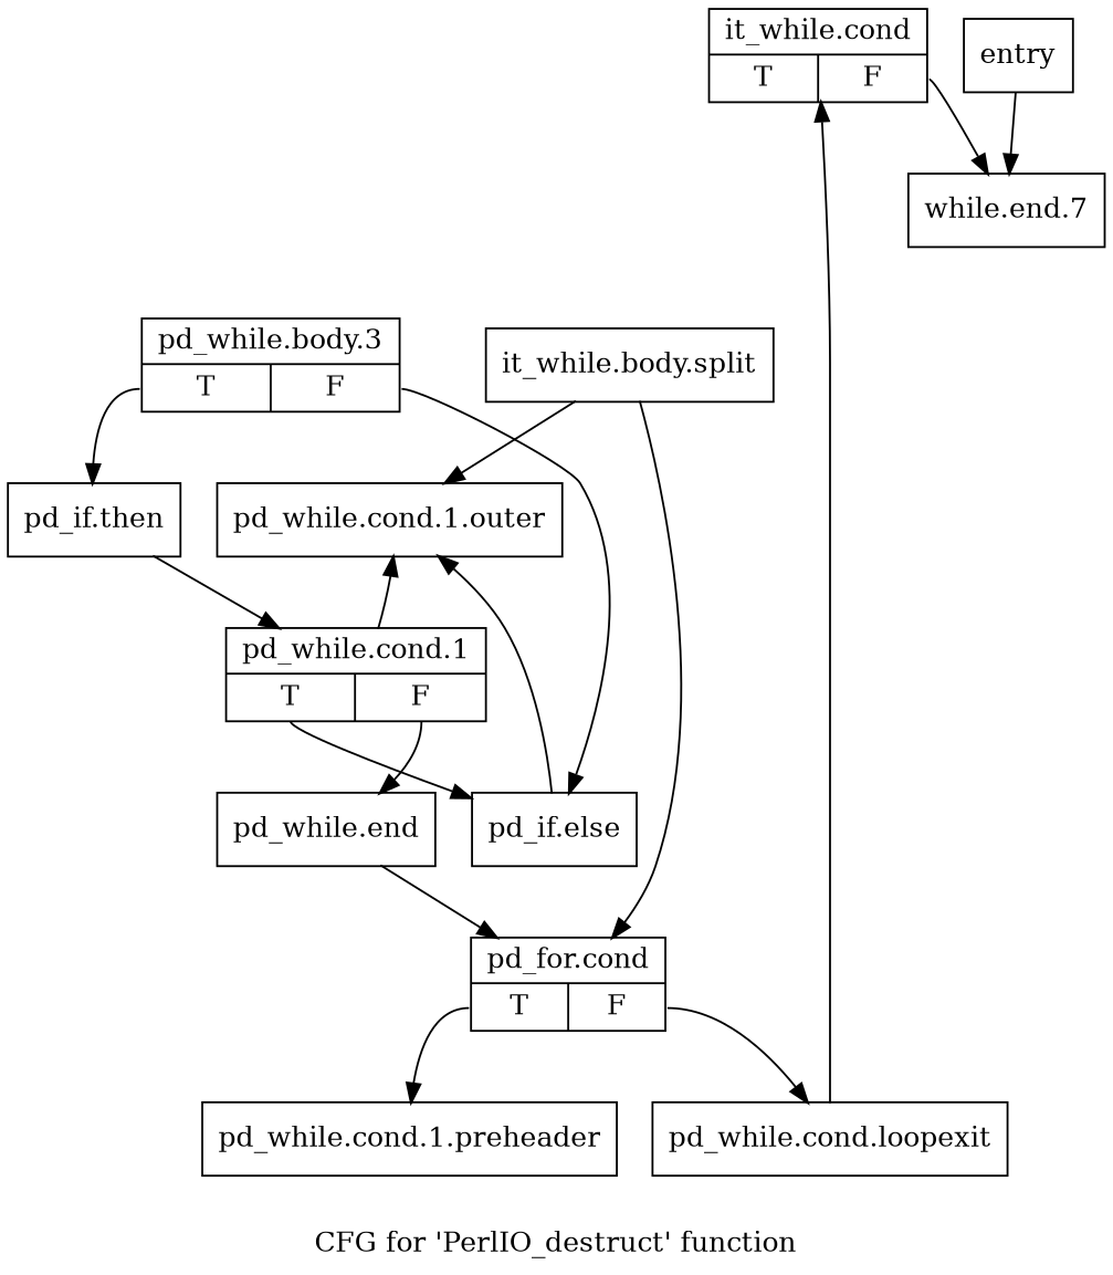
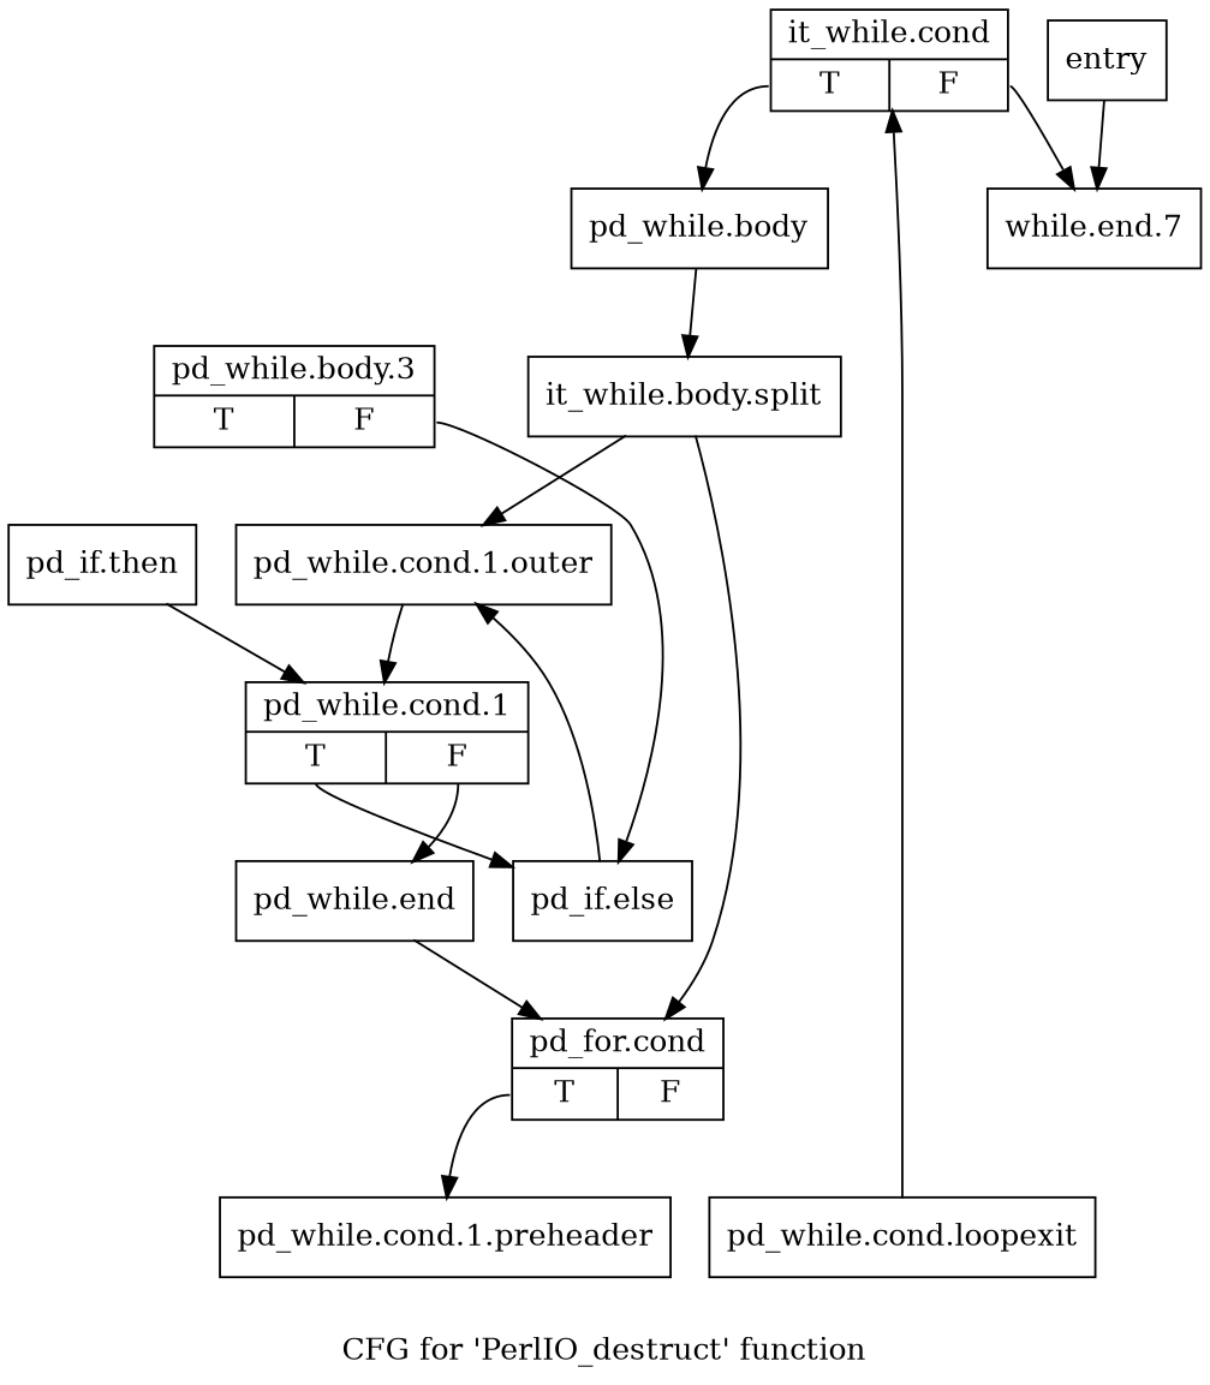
  digraph {
    label="CFG for 'PerlIO_destruct' function"
    node [shape=record]
    n1 [label="{entry}"]
    n2 [label="{while.end.7}"]
    n3 [label="{it_while.cond|{<s0>T|<s1>F}}"]
+   n4 [label="{pd_while.body}"]
    n5 [label="{it_while.body.split}"]
    n6 [label="{pd_while.cond.loopexit}"]
    n7 [label="{pd_for.cond|{<s0>T|<s1>F}}"]
    n8 [label="{pd_while.cond.1.outer}"]
    n9 [label="{pd_while.cond.1.preheader}"]
    n10 [label="{pd_while.cond.1|{<s0>T|<s1>F}}"]
    n11 [label="{pd_while.end}"]
    n12 [label="{pd_if.else}"]
    n13 [label="{pd_while.body.3|{<s0>T|<s1>F}}"]
    n14 [label="{pd_if.then}"]
    n1 -> n2
    n3 -> n2 [tailport=s1]
+   n3 -> n4 [tailport=s0]
+   n4 -> n5
    n5 -> n7
    n5 -> n8
    n6 -> n3
-   n7 -> n6 [tailport=s1]
    n7 -> n9 [tailport=s0]
-   n10 -> n8
+   n8 -> n10
    n10 -> n11 [tailport=s1]
    n10 -> n12 [tailport=s0]
    n11 -> n7
    n12 -> n8
    n13 -> n12 [tailport=s1]
-   n13 -> n14 [tailport=s0]
    n14 -> n10
  }
